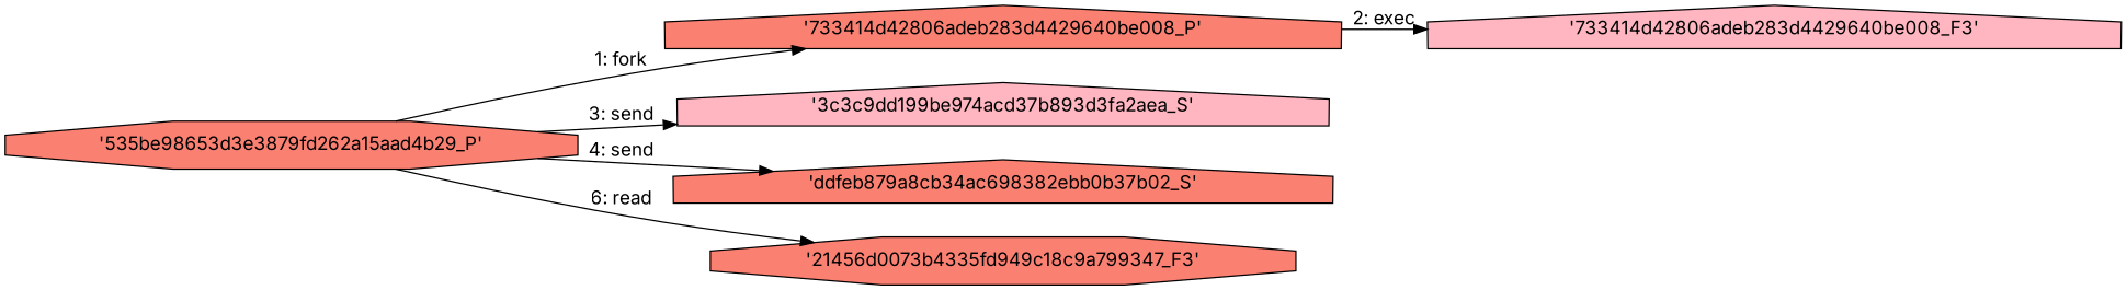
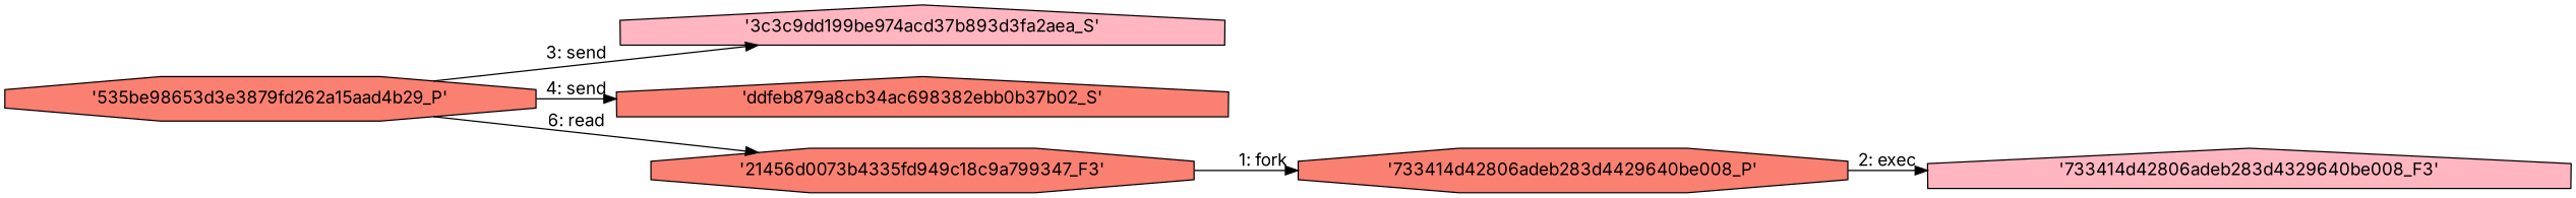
  digraph {
    engine=neato
    fixedsize=false
    fontname=Inter
    fontsize=10
    nodesep=0.3
    rankdir=LR
    ranksep=0
    splines=true
    node [fillcolor=salmon fontname=Inter node_type=Process shape=octagon style=filled]
    edge [fontname=Inter]
    "'535be98653d3e3879fd262a15aad4b29_P'"
-   "'733414d42806adeb283d4429640be008_P'" [shape=house]
+   "'733414d42806adeb283d4429640be008_P'"
    "'3c3c9dd199be974acd37b893d3fa2aea_S'" [fillcolor=lightpink node_type=Socket shape=house]
    "'ddfeb879a8cb34ac698382ebb0b37b02_S'" [node_type=Socket shape=house]
    "'21456d0073b4335fd949c18c9a799347_F3'" [node_type=file]
-   "'733414d42806adeb283d4429640be008_F3'" [fillcolor=lightpink node_type=File shape=house]
-   "'535be98653d3e3879fd262a15aad4b29_P'" -> "'733414d42806adeb283d4429640be008_P'" [label="1: fork"]
+   "'733414d42806adeb283d4429640be008_F3'" [fillcolor=lightpink node_type=File shape=house label="'733414d42806adeb283d4329640be008_F3'"]
+   "'21456d0073b4335fd949c18c9a799347_F3'" -> "'733414d42806adeb283d4429640be008_P'" [label="1: fork"]
    "'535be98653d3e3879fd262a15aad4b29_P'" -> "'3c3c9dd199be974acd37b893d3fa2aea_S'" [label="3: send"]
    "'535be98653d3e3879fd262a15aad4b29_P'" -> "'ddfeb879a8cb34ac698382ebb0b37b02_S'" [label="4: send"]
    "'535be98653d3e3879fd262a15aad4b29_P'" -> "'21456d0073b4335fd949c18c9a799347_F3'" [label="6: read"]
    "'733414d42806adeb283d4429640be008_P'" -> "'733414d42806adeb283d4429640be008_F3'" [label="2: exec"]
  }
